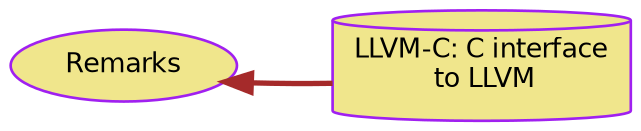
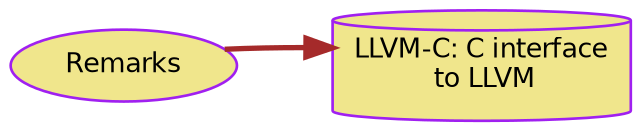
  digraph {
    rankdir=LR
    node [color=purple fillcolor=khaki fontname=Helvetica fontsize=10 style=filled]
    n1 [fontcolor=black height=0.2 label=Remarks shape=ellipse width=0.4]
    n2 [height=0.2 label="LLVM-C: C interface\l to LLVM" shape=cylinder width=0.4]
-   n1 -> n2 [dir=back fontname=Helvetica fontsize=10 labelfontname=Helvetica labelfontsize=10 shape=plaintext style=bold color=brown]
+   n2 -> n1 [dir=back fontname=Helvetica fontsize=10 labelfontname=Helvetica labelfontsize=10 shape=plaintext style=bold color=brown]
  }
